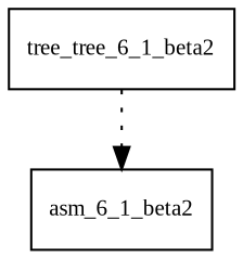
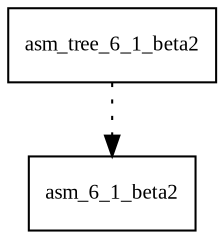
  digraph {
    fontname="Liberation Serif"
    node [fontsize=10.0 shape=box fontname="Liberation Serif"]
-   asm_tree_6_1_beta2 [label=tree_tree_6_1_beta2]
+   asm_tree_6_1_beta2
    asm_6_1_beta2
    asm_tree_6_1_beta2 -> asm_6_1_beta2 [style=dotted fontname="Liberation Serif"]
  }
